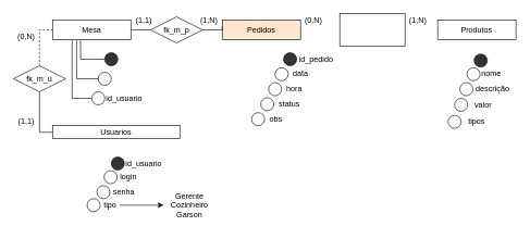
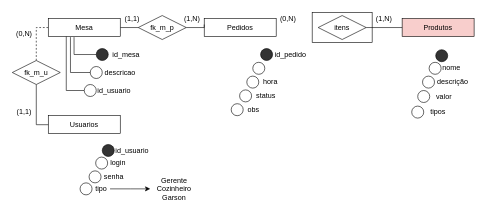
  <mxCell id="0" />
  <mxCell id="1" parent="0" />
  <mxCell id="2" value="" style="rounded=0;whiteSpace=wrap;html=1;fillColor=#FFFFFF;" vertex="1" parent="1"><mxGeometry x="520" y="20" width="100" height="50" as="geometry" /></mxCell>
  <mxCell id="3" style="edgeStyle=orthogonalEdgeStyle;rounded=0;orthogonalLoop=1;jettySize=auto;html=1;exitX=1;exitY=0.5;exitDx=0;exitDy=0;entryX=0;entryY=0.5;entryDx=0;entryDy=0;endArrow=none;endFill=0;" edge="1" parent="1" source="5" target="19"><mxGeometry relative="1" as="geometry" /></mxCell>
  <mxCell id="4" style="edgeStyle=orthogonalEdgeStyle;rounded=0;orthogonalLoop=1;jettySize=auto;html=1;exitX=0;exitY=0.5;exitDx=0;exitDy=0;entryX=0.5;entryY=0;entryDx=0;entryDy=0;endArrow=none;endFill=0;dashed=1;" edge="1" parent="1" source="5" target="55"><mxGeometry relative="1" as="geometry" /></mxCell>
  <mxCell id="5" value="Mesa" style="rounded=0;whiteSpace=wrap;html=1;" vertex="1" parent="1"><mxGeometry x="80" y="30" width="120" height="30" as="geometry" /></mxCell>
- <mxCell id="6" value="Produtos" style="rounded=0;whiteSpace=wrap;html=1;" vertex="1" parent="1"><mxGeometry x="670" y="30" width="120" height="30" as="geometry" /></mxCell>
+ <mxCell id="6" value="Produtos" style="rounded=0;whiteSpace=wrap;html=1;fillColor=#f8cecc;" vertex="1" parent="1"><mxGeometry x="670" y="30" width="120" height="30" as="geometry" /></mxCell>
  <mxCell id="7" style="edgeStyle=orthogonalEdgeStyle;rounded=0;orthogonalLoop=1;jettySize=auto;html=1;exitX=0;exitY=0.5;exitDx=0;exitDy=0;entryX=0.358;entryY=1.033;entryDx=0;entryDy=0;endArrow=none;endFill=0;entryPerimeter=0;" edge="1" parent="1" source="8" target="5"><mxGeometry relative="1" as="geometry" /></mxCell>
  <mxCell id="8" value="" style="ellipse;whiteSpace=wrap;html=1;aspect=fixed;fillColor=#333333;" vertex="1" parent="1"><mxGeometry x="160" y="80" width="20" height="20" as="geometry" /></mxCell>
  <mxCell id="9" style="edgeStyle=orthogonalEdgeStyle;rounded=0;orthogonalLoop=1;jettySize=auto;html=1;exitX=0;exitY=1;exitDx=0;exitDy=0;entryX=0.308;entryY=1.033;entryDx=0;entryDy=0;entryPerimeter=0;endArrow=none;endFill=0;" edge="1" parent="1" source="10" target="5"><mxGeometry relative="1" as="geometry"><Array as="points"><mxPoint x="153" y="120" /><mxPoint x="117" y="120" /></Array></mxGeometry></mxCell>
  <mxCell id="10" value="" style="ellipse;whiteSpace=wrap;html=1;aspect=fixed;" vertex="1" parent="1"><mxGeometry x="150" y="110" width="20" height="20" as="geometry" /></mxCell>
+ <mxCell id="11" value="id_mesa" style="text;html=1;strokeColor=none;fillColor=none;align=center;verticalAlign=middle;whiteSpace=wrap;rounded=0;" vertex="1" parent="1"><mxGeometry x="180" y="80" width="60" height="20" as="geometry" /></mxCell>
+ <mxCell id="12" value="descricao" style="text;html=1;strokeColor=none;fillColor=none;align=center;verticalAlign=middle;whiteSpace=wrap;rounded=0;" vertex="1" parent="1"><mxGeometry x="170" y="110" width="60" height="20" as="geometry" /></mxCell>
  <mxCell id="13" value="(1,1)" style="text;html=1;strokeColor=none;fillColor=none;align=center;verticalAlign=middle;whiteSpace=wrap;rounded=0;" vertex="1" parent="1"><mxGeometry x="200" y="20" width="40" height="20" as="geometry" /></mxCell>
  <mxCell id="14" value="(1,N)" style="text;html=1;strokeColor=none;fillColor=none;align=center;verticalAlign=middle;whiteSpace=wrap;rounded=0;" vertex="1" parent="1"><mxGeometry x="300" y="20" width="40" height="20" as="geometry" /></mxCell>
  <mxCell id="15" value="(0,N)" style="text;html=1;strokeColor=none;fillColor=none;align=center;verticalAlign=middle;whiteSpace=wrap;rounded=0;" vertex="1" parent="1"><mxGeometry x="460" y="20" width="40" height="20" as="geometry" /></mxCell>
  <mxCell id="16" value="(1,N)" style="text;html=1;strokeColor=none;fillColor=none;align=center;verticalAlign=middle;whiteSpace=wrap;rounded=0;" vertex="1" parent="1"><mxGeometry x="620" y="20" width="40" height="20" as="geometry" /></mxCell>
- <mxCell id="17" value="Pedidos" style="rounded=0;whiteSpace=wrap;html=1;fillColor=#ffe6cc;" vertex="1" parent="1"><mxGeometry x="340" y="30" width="120" height="30" as="geometry" /></mxCell>
+ <mxCell id="17" value="Pedidos" style="rounded=0;whiteSpace=wrap;html=1;" vertex="1" parent="1"><mxGeometry x="340" y="30" width="120" height="30" as="geometry" /></mxCell>
  <mxCell id="18" style="edgeStyle=orthogonalEdgeStyle;rounded=0;orthogonalLoop=1;jettySize=auto;html=1;exitX=1;exitY=0.5;exitDx=0;exitDy=0;entryX=1;entryY=1;entryDx=0;entryDy=0;endArrow=none;endFill=0;" edge="1" parent="1" source="19" target="14"><mxGeometry relative="1" as="geometry" /></mxCell>
  <mxCell id="19" value="fk_m_p" style="rhombus;whiteSpace=wrap;html=1;fillColor=#FFFFFF;" vertex="1" parent="1"><mxGeometry x="230" y="25" width="80" height="40" as="geometry" /></mxCell>
+ <mxCell id="20" style="edgeStyle=orthogonalEdgeStyle;rounded=0;orthogonalLoop=1;jettySize=auto;html=1;exitX=1;exitY=0.5;exitDx=0;exitDy=0;entryX=0;entryY=0.5;entryDx=0;entryDy=0;endArrow=none;endFill=0;" edge="1" parent="1" source="21" target="6"><mxGeometry relative="1" as="geometry" /></mxCell>
+ <mxCell id="21" value="itens" style="rhombus;whiteSpace=wrap;html=1;fillColor=#FFFFFF;" vertex="1" parent="1"><mxGeometry x="530" y="25" width="80" height="40" as="geometry" /></mxCell>
  <mxCell id="22" value="" style="ellipse;whiteSpace=wrap;html=1;aspect=fixed;fillColor=#333333;" vertex="1" parent="1"><mxGeometry x="434" y="80" width="20" height="20" as="geometry" /></mxCell>
  <mxCell id="23" value="id_pedido" style="text;html=1;strokeColor=none;fillColor=none;align=center;verticalAlign=middle;whiteSpace=wrap;rounded=0;" vertex="1" parent="1"><mxGeometry x="454" y="80" width="60" height="20" as="geometry" /></mxCell>
  <mxCell id="24" value="" style="ellipse;whiteSpace=wrap;html=1;aspect=fixed;" vertex="1" parent="1"><mxGeometry x="399" y="149" width="20" height="20" as="geometry" /></mxCell>
  <mxCell id="25" value="status" style="text;html=1;strokeColor=none;fillColor=none;align=center;verticalAlign=middle;whiteSpace=wrap;rounded=0;" vertex="1" parent="1"><mxGeometry x="413" y="149" width="60" height="20" as="geometry" /></mxCell>
  <mxCell id="26" value="" style="ellipse;whiteSpace=wrap;html=1;aspect=fixed;" vertex="1" parent="1"><mxGeometry x="421" y="103" width="20" height="20" as="geometry" /></mxCell>
- <mxCell id="27" value="data" style="text;html=1;strokeColor=none;fillColor=none;align=center;verticalAlign=middle;whiteSpace=wrap;rounded=0;" vertex="1" parent="1"><mxGeometry x="442" y="103" width="36" height="20" as="geometry" /></mxCell>
  <mxCell id="28" value="" style="ellipse;whiteSpace=wrap;html=1;aspect=fixed;" vertex="1" parent="1"><mxGeometry x="385" y="172" width="20" height="20" as="geometry" /></mxCell>
  <mxCell id="29" value="obs" style="text;html=1;strokeColor=none;fillColor=none;align=center;verticalAlign=middle;whiteSpace=wrap;rounded=0;" vertex="1" parent="1"><mxGeometry x="404.5" y="172" width="34.5" height="20" as="geometry" /></mxCell>
  <mxCell id="30" value="" style="ellipse;whiteSpace=wrap;html=1;aspect=fixed;" vertex="1" parent="1"><mxGeometry x="411" y="126" width="20" height="20" as="geometry" /></mxCell>
  <mxCell id="31" value="hora" style="text;html=1;strokeColor=none;fillColor=none;align=center;verticalAlign=middle;whiteSpace=wrap;rounded=0;" vertex="1" parent="1"><mxGeometry x="431" y="126" width="39" height="20" as="geometry" /></mxCell>
  <mxCell id="32" style="edgeStyle=orthogonalEdgeStyle;rounded=0;orthogonalLoop=1;jettySize=auto;html=1;exitX=0;exitY=0.5;exitDx=0;exitDy=0;entryX=0.25;entryY=1;entryDx=0;entryDy=0;endArrow=none;endFill=0;" edge="1" parent="1" source="33" target="5"><mxGeometry relative="1" as="geometry" /></mxCell>
  <mxCell id="33" value="" style="ellipse;whiteSpace=wrap;html=1;aspect=fixed;" vertex="1" parent="1"><mxGeometry x="140" y="140" width="20" height="20" as="geometry" /></mxCell>
  <mxCell id="34" value="id_usuario" style="text;html=1;strokeColor=none;fillColor=none;align=center;verticalAlign=middle;whiteSpace=wrap;rounded=0;" vertex="1" parent="1"><mxGeometry x="160" y="140" width="60" height="20" as="geometry" /></mxCell>
  <mxCell id="35" value="" style="ellipse;whiteSpace=wrap;html=1;aspect=fixed;fillColor=#333333;" vertex="1" parent="1"><mxGeometry x="726" y="82" width="20" height="20" as="geometry" /></mxCell>
  <mxCell id="36" value="" style="ellipse;whiteSpace=wrap;html=1;aspect=fixed;" vertex="1" parent="1"><mxGeometry x="715" y="103" width="20" height="20" as="geometry" /></mxCell>
  <mxCell id="37" value="nome" style="text;html=1;strokeColor=none;fillColor=none;align=center;verticalAlign=middle;whiteSpace=wrap;rounded=0;" vertex="1" parent="1"><mxGeometry x="734.5" y="103" width="34.5" height="20" as="geometry" /></mxCell>
  <mxCell id="38" value="" style="ellipse;whiteSpace=wrap;html=1;aspect=fixed;" vertex="1" parent="1"><mxGeometry x="704" y="126" width="20" height="20" as="geometry" /></mxCell>
  <mxCell id="39" value="descrição" style="text;html=1;strokeColor=none;fillColor=none;align=center;verticalAlign=middle;whiteSpace=wrap;rounded=0;" vertex="1" parent="1"><mxGeometry x="723.5" y="126" width="60.5" height="20" as="geometry" /></mxCell>
  <mxCell id="40" value="" style="ellipse;whiteSpace=wrap;html=1;aspect=fixed;" vertex="1" parent="1"><mxGeometry x="696" y="150" width="20" height="20" as="geometry" /></mxCell>
  <mxCell id="41" value="valor" style="text;html=1;strokeColor=none;fillColor=none;align=center;verticalAlign=middle;whiteSpace=wrap;rounded=0;" vertex="1" parent="1"><mxGeometry x="715.5" y="150" width="47.5" height="20" as="geometry" /></mxCell>
  <mxCell id="42" value="" style="ellipse;whiteSpace=wrap;html=1;aspect=fixed;" vertex="1" parent="1"><mxGeometry x="686" y="176" width="20" height="20" as="geometry" /></mxCell>
  <mxCell id="43" value="tipos" style="text;html=1;strokeColor=none;fillColor=none;align=center;verticalAlign=middle;whiteSpace=wrap;rounded=0;" vertex="1" parent="1"><mxGeometry x="705.5" y="176" width="47.5" height="20" as="geometry" /></mxCell>
- <mxCell id="44" value="Usuarios" style="rounded=0;whiteSpace=wrap;html=1;" vertex="1" parent="1"><mxGeometry x="80" y="192" width="195" height="20" as="geometry" /></mxCell>
+ <mxCell id="44" value="Usuarios" style="rounded=0;whiteSpace=wrap;html=1;" vertex="1" parent="1"><mxGeometry x="80" y="192" width="120" height="30" as="geometry" /></mxCell>
  <mxCell id="45" value="" style="ellipse;whiteSpace=wrap;html=1;aspect=fixed;fillColor=#333333;" vertex="1" parent="1"><mxGeometry x="170" y="240" width="20" height="20" as="geometry" /></mxCell>
  <mxCell id="46" value="id_usuario" style="text;html=1;strokeColor=none;fillColor=none;align=center;verticalAlign=middle;whiteSpace=wrap;rounded=0;" vertex="1" parent="1"><mxGeometry x="190" y="240" width="60" height="20" as="geometry" /></mxCell>
  <mxCell id="47" value="" style="ellipse;whiteSpace=wrap;html=1;aspect=fixed;" vertex="1" parent="1"><mxGeometry x="159" y="261" width="20" height="20" as="geometry" /></mxCell>
  <mxCell id="48" value="login" style="text;html=1;strokeColor=none;fillColor=none;align=center;verticalAlign=middle;whiteSpace=wrap;rounded=0;" vertex="1" parent="1"><mxGeometry x="178.5" y="261" width="34.5" height="20" as="geometry" /></mxCell>
  <mxCell id="49" value="" style="ellipse;whiteSpace=wrap;html=1;aspect=fixed;" vertex="1" parent="1"><mxGeometry x="148" y="284" width="20" height="20" as="geometry" /></mxCell>
  <mxCell id="50" value="senha" style="text;html=1;strokeColor=none;fillColor=none;align=center;verticalAlign=middle;whiteSpace=wrap;rounded=0;" vertex="1" parent="1"><mxGeometry x="167.5" y="284" width="42.5" height="20" as="geometry" /></mxCell>
  <mxCell id="51" value="" style="ellipse;whiteSpace=wrap;html=1;aspect=fixed;" vertex="1" parent="1"><mxGeometry x="133" y="304" width="20" height="20" as="geometry" /></mxCell>
  <mxCell id="52" style="edgeStyle=orthogonalEdgeStyle;rounded=0;orthogonalLoop=1;jettySize=auto;html=1;endArrow=classic;endFill=1;" edge="1" parent="1" source="53"><mxGeometry relative="1" as="geometry"><mxPoint x="250" y="314" as="targetPoint" /></mxGeometry></mxCell>
  <mxCell id="53" value="tipo" style="text;html=1;strokeColor=none;fillColor=none;align=center;verticalAlign=middle;whiteSpace=wrap;rounded=0;" vertex="1" parent="1"><mxGeometry x="152.5" y="304" width="30.5" height="20" as="geometry" /></mxCell>
  <mxCell id="54" style="edgeStyle=orthogonalEdgeStyle;rounded=0;orthogonalLoop=1;jettySize=auto;html=1;exitX=0.5;exitY=1;exitDx=0;exitDy=0;entryX=0;entryY=0.5;entryDx=0;entryDy=0;endArrow=none;endFill=0;" edge="1" parent="1" source="55" target="44"><mxGeometry relative="1" as="geometry" /></mxCell>
  <mxCell id="55" value="fk_m_u" style="rhombus;whiteSpace=wrap;html=1;fillColor=#FFFFFF;" vertex="1" parent="1"><mxGeometry x="20" y="100" width="80" height="40" as="geometry" /></mxCell>
  <mxCell id="56" value="(1,1)" style="text;html=1;strokeColor=none;fillColor=none;align=center;verticalAlign=middle;whiteSpace=wrap;rounded=0;" vertex="1" parent="1"><mxGeometry x="20" y="176" width="40" height="20" as="geometry" /></mxCell>
  <mxCell id="57" value="(0,N)" style="text;html=1;strokeColor=none;fillColor=none;align=center;verticalAlign=middle;whiteSpace=wrap;rounded=0;" vertex="1" parent="1"><mxGeometry x="20" y="45" width="40" height="20" as="geometry" /></mxCell>
  <mxCell id="58" value="Gerente&lt;br&gt;Cozinheiro&lt;br&gt;Garson" style="text;html=1;strokeColor=none;fillColor=none;align=center;verticalAlign=middle;whiteSpace=wrap;rounded=0;" vertex="1" parent="1"><mxGeometry x="270" y="304" width="40" height="20" as="geometry" /></mxCell>
